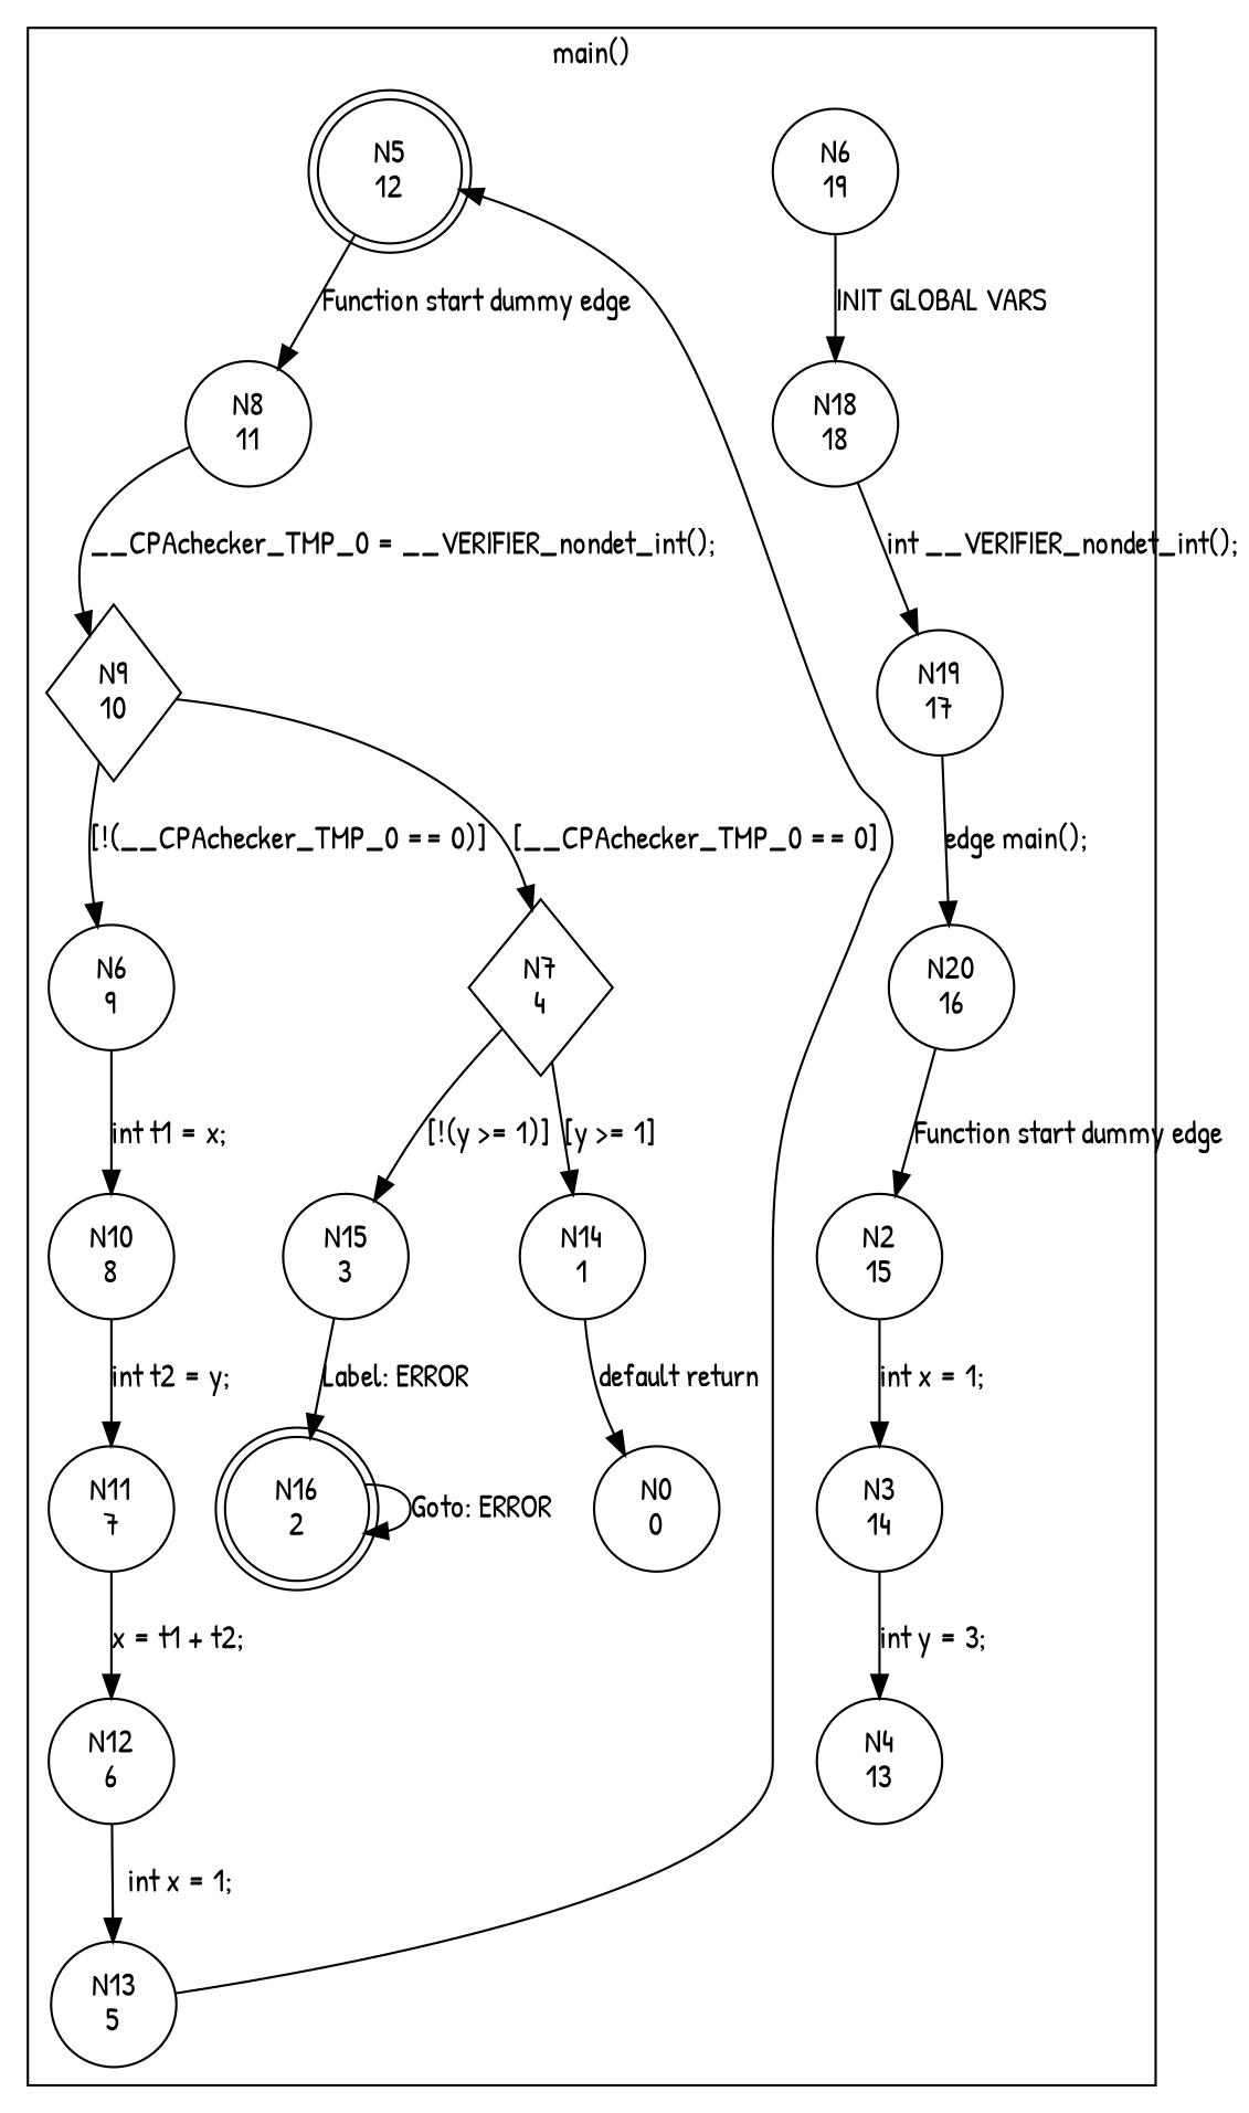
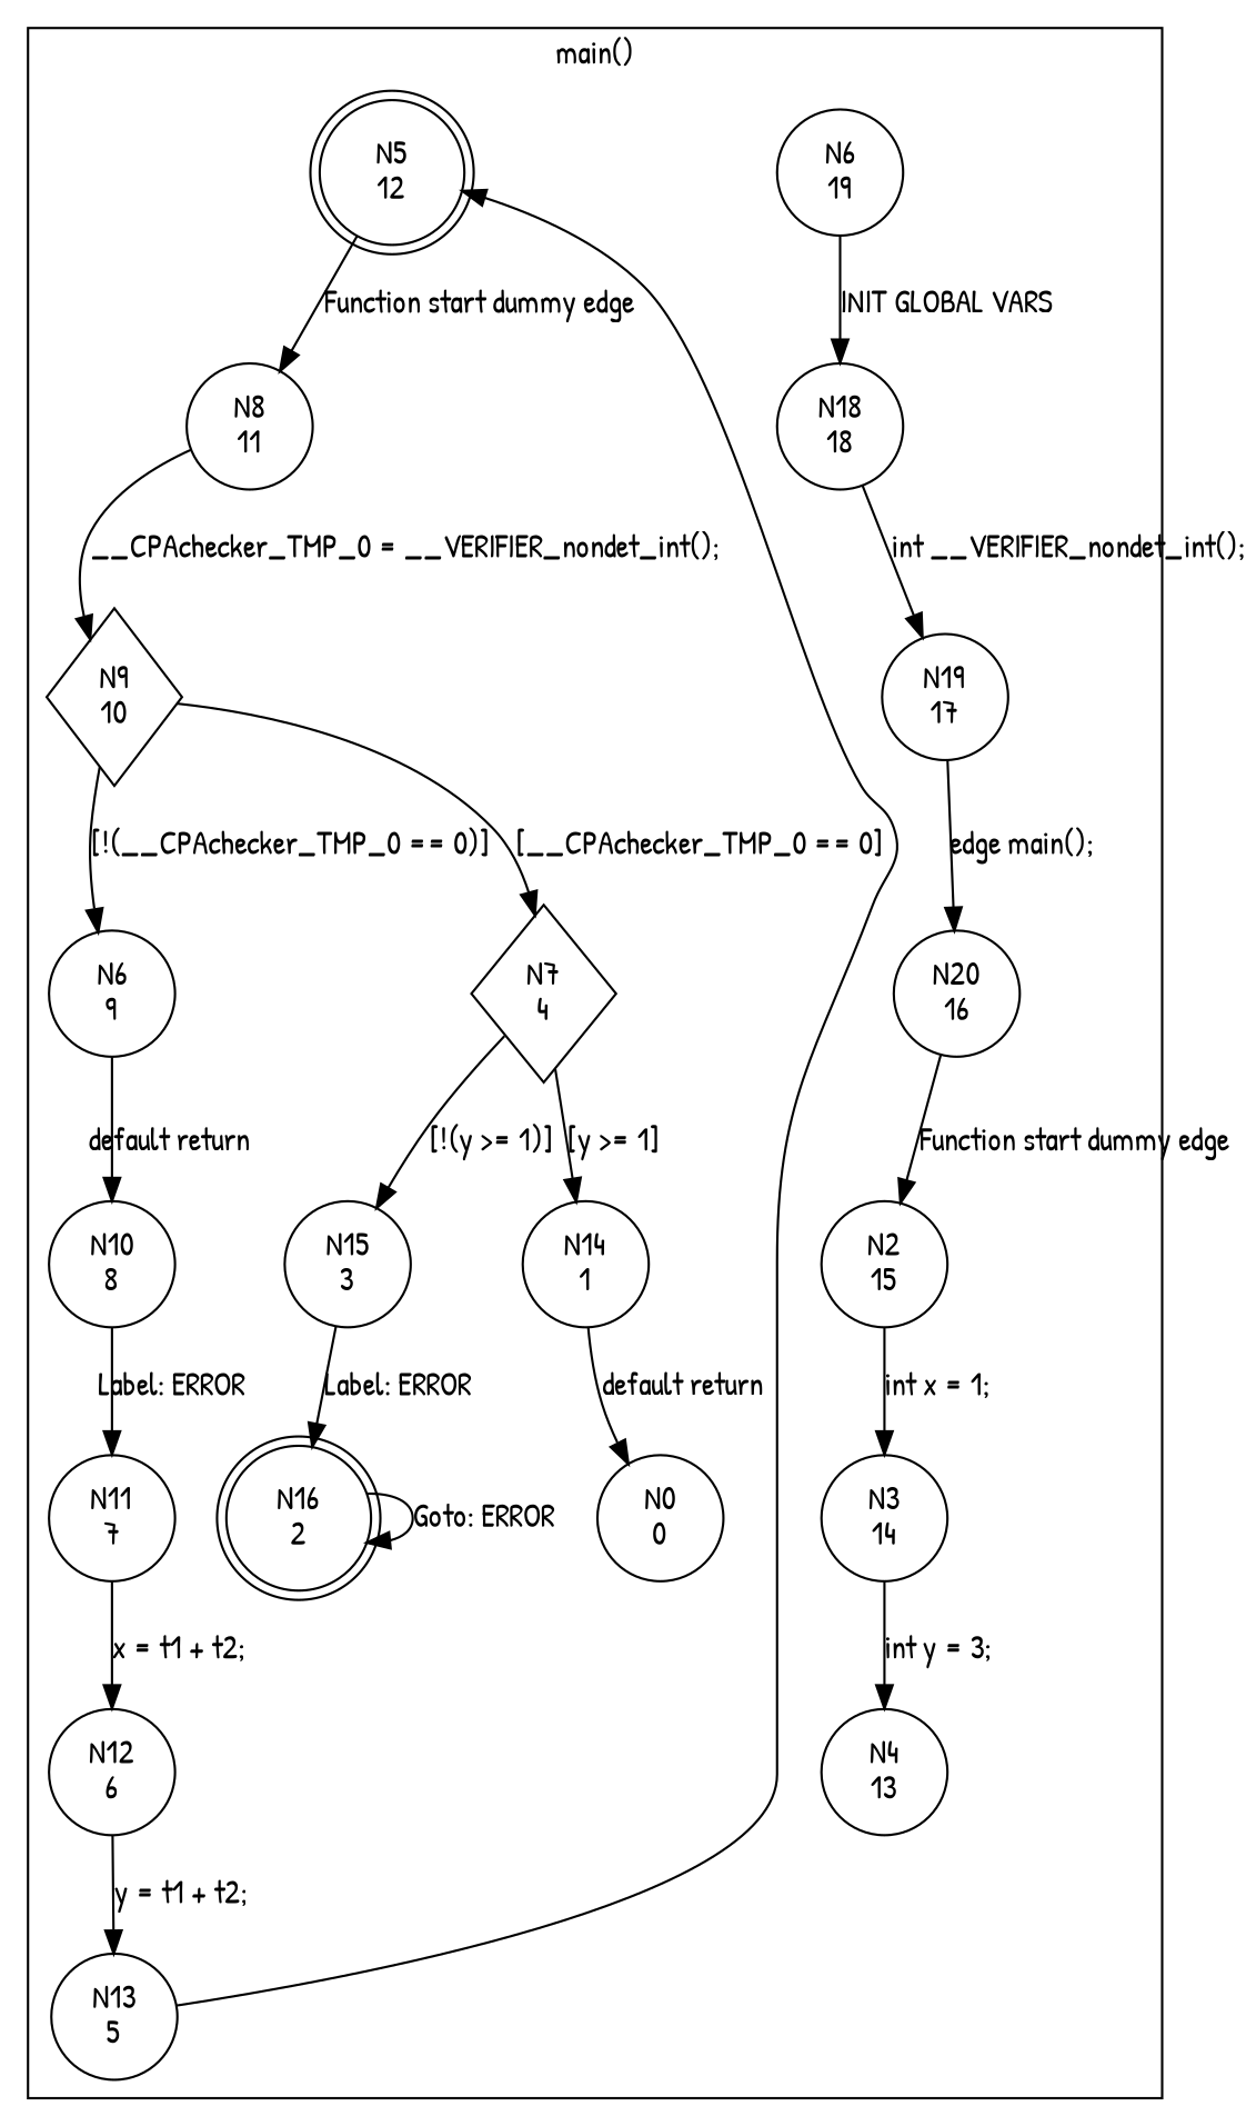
  digraph {
    fontname="Patrick Hand"
    node [fontname="Patrick Hand" shape=circle]
    edge [fontname="Patrick Hand"]
    n1 [label="N6\n19"]
    n2 [label="N18\n18"]
    n3 [label="N19\n17"]
    n4 [label="N20\n16"]
    n5 [label="N2\n15"]
    n6 [label="N3\n14"]
    n7 [label="N4\n13"]
    n8 [label="N5\n12" shape=doublecircle]
    n9 [label="N8\n11"]
    n10 [label="N9\n10" shape=diamond]
    n11 [label="N6\n9"]
    n12 [label="N7\n4" shape=diamond]
    n13 [label="N10\n8"]
    n14 [label="N11\n7"]
    n15 [label="N12\n6"]
    n16 [label="N13\n5"]
    n17 [label="N15\n3"]
    n18 [label="N14\n1"]
    n19 [label="N16\n2" shape=doublecircle]
    n20 [label="N0\n0"]
    subgraph cluster_1 {
      label="main()"
      n1
      n2
      n3
      n4
      n5
      n6
      n7
      n8
      n9
      n10
      n11
      n12
      n13
      n14
      n15
      n16
      n17
      n18
      n19
      n20
    }
    n1 -> n2 [label="INIT GLOBAL VARS"]
    n2 -> n3 [label="int __VERIFIER_nondet_int();"]
    n3 -> n4 [label="edge main();"]
    n4 -> n5 [label="Function start dummy edge"]
    n5 -> n6 [label="int x = 1;"]
    n6 -> n7 [label="int y = 3;"]
    n8 -> n9 [label="Function start dummy edge"]
    n9 -> n10 [label="__CPAchecker_TMP_0 = __VERIFIER_nondet_int();"]
    n10 -> n11 [label="[!(__CPAchecker_TMP_0 == 0)]"]
    n10 -> n12 [label="[__CPAchecker_TMP_0 == 0]"]
-   n11 -> n13 [label="int t1 = x;"]
+   n11 -> n13 [label="default return"]
    n12 -> n17 [label="[!(y >= 1)]"]
    n12 -> n18 [label="[y >= 1]"]
-   n13 -> n14 [label="int t2 = y;"]
+   n13 -> n14 [label="Label: ERROR"]
    n14 -> n15 [label="x = t1 + t2;"]
-   n15 -> n16 [label="int x = 1;"]
+   n15 -> n16 [label="y = t1 + t2;"]
    n16 -> n8
    n17 -> n19 [label="Label: ERROR"]
    n18 -> n20 [label="default return"]
    n19 -> n19 [label="Goto: ERROR"]
  }
